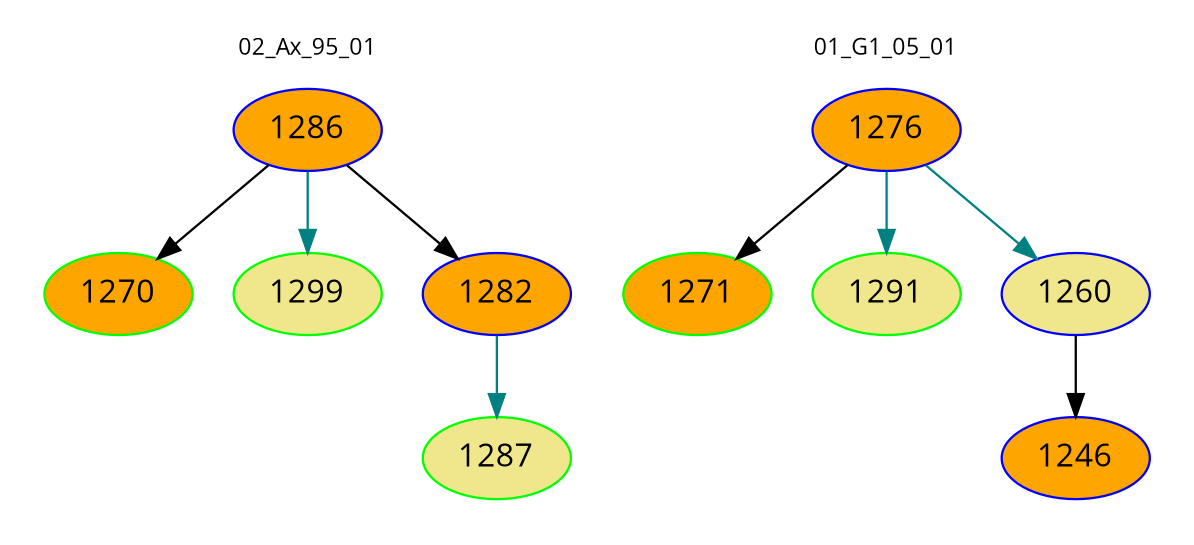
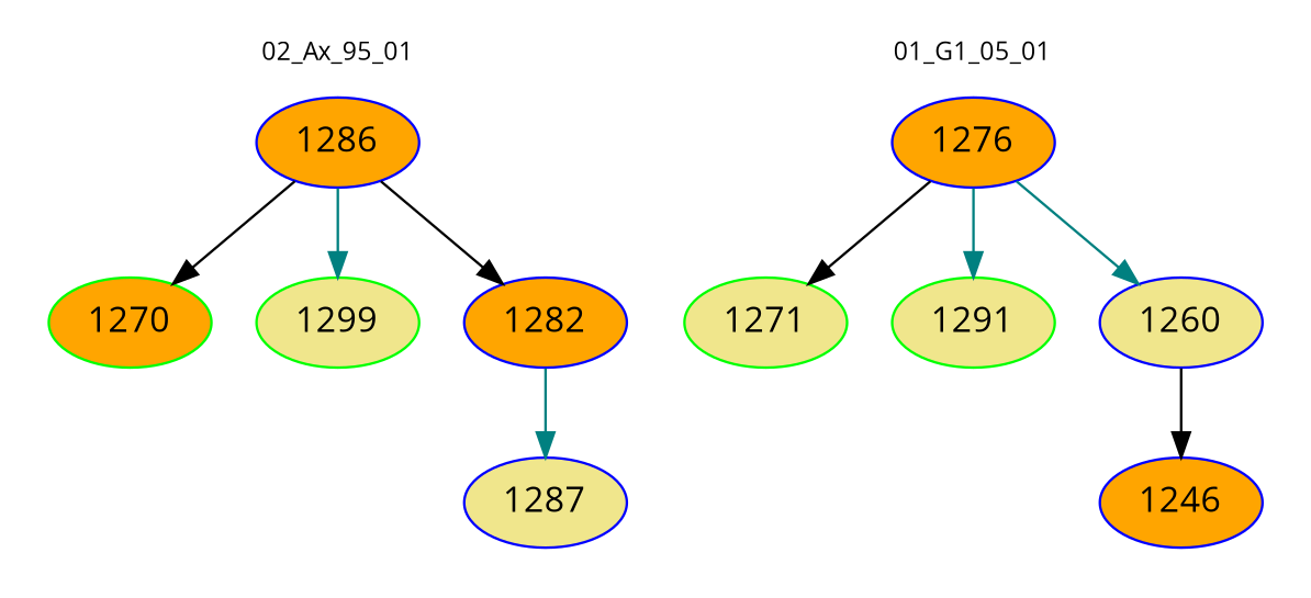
  digraph {
    fontname="Open Sans"
    node [color=blue fillcolor=orange fontname="Open Sans" style=filled]
    edge [color=black fontname="Open Sans"]
    n1 [label=1286]
    n2 [color=green label=1270]
    n3 [color=green fillcolor=khaki label=1299]
    n4 [label=1282]
-   n5 [color=green fillcolor=khaki label=1287]
+   n5 [fillcolor=khaki label=1287]
    n6 [label=1276]
-   n7 [color=green label=1271]
+   n7 [color=green fillcolor=khaki label=1271]
    n8 [color=green fillcolor=khaki label=1291]
    n9 [fillcolor=khaki label=1260]
    n10 [label=1246]
    subgraph cluster_1 {
      color=white
      fontsize=10
      label="02_Ax_95_01"
      n1
      n2
      n3
      n4
      n5
    }
    subgraph cluster_2 {
      color=white
      fontsize=10
      label="01_G1_05_01"
      n6
      n7
      n8
      n9
      n10
    }
    n1 -> n2
    n1 -> n3 [color=teal]
    n1 -> n4
    n4 -> n5 [color=teal]
    n6 -> n7
    n6 -> n8 [color=teal]
    n6 -> n9 [color=teal]
    n9 -> n10
  }
